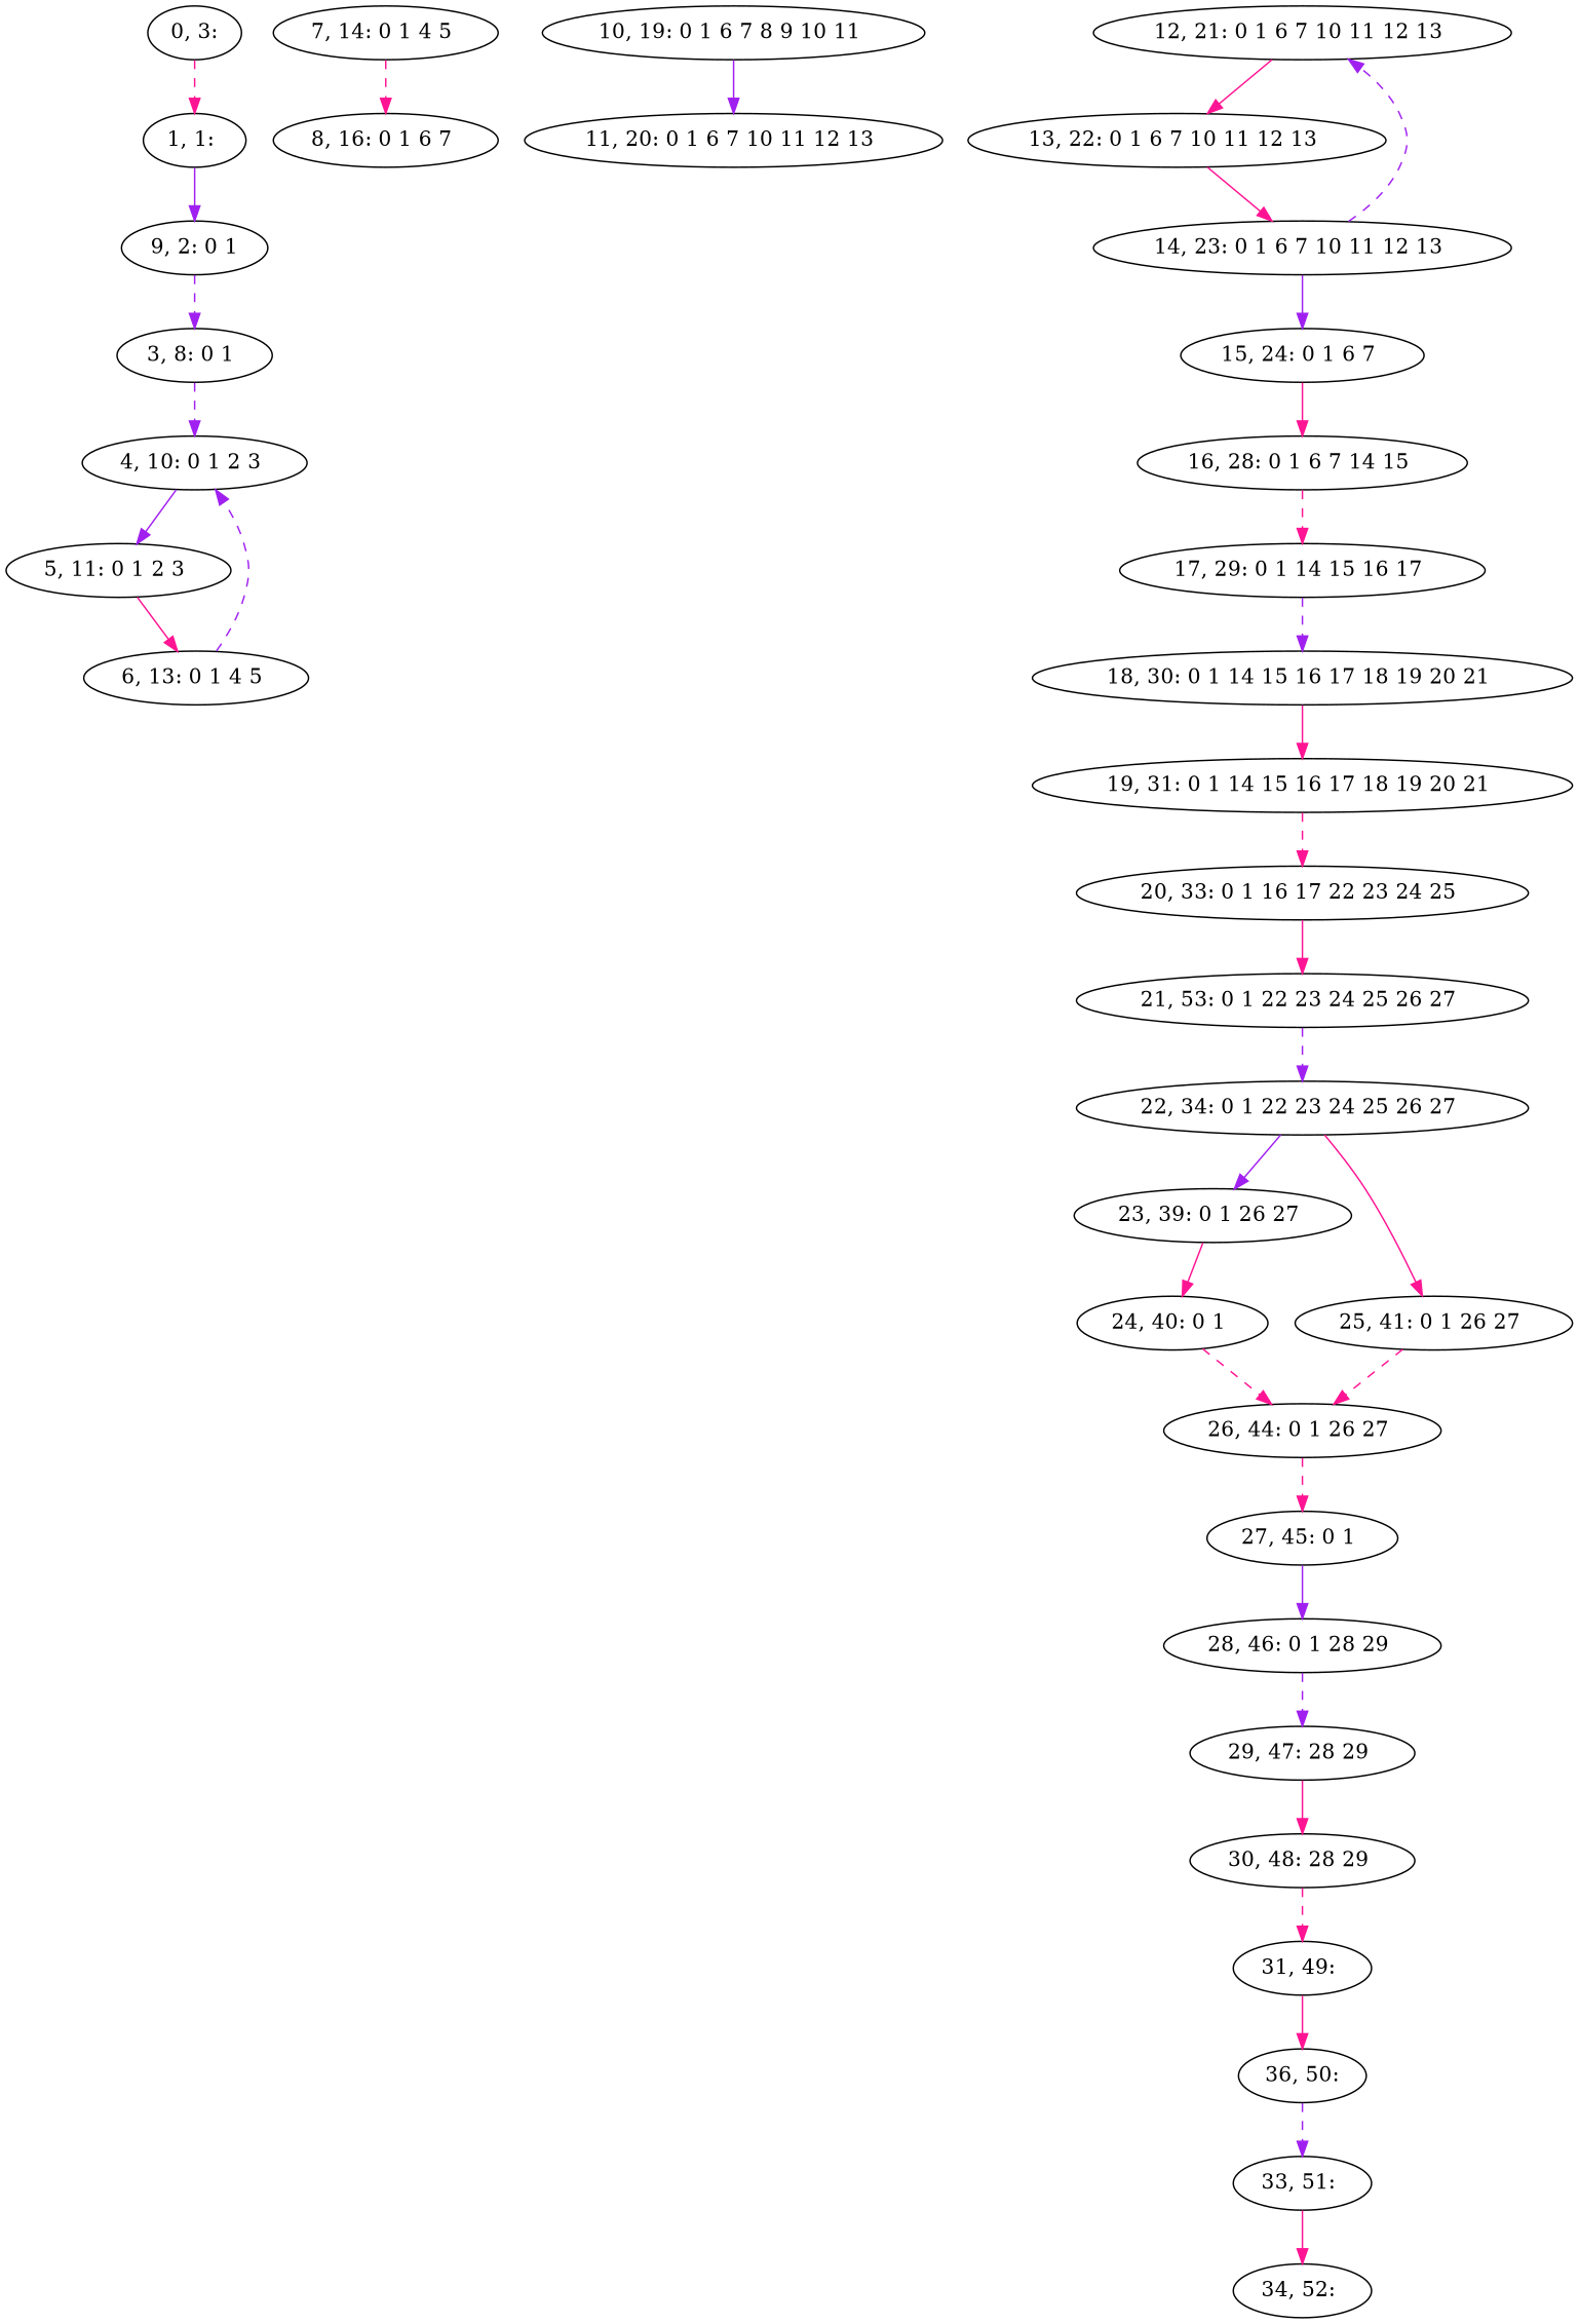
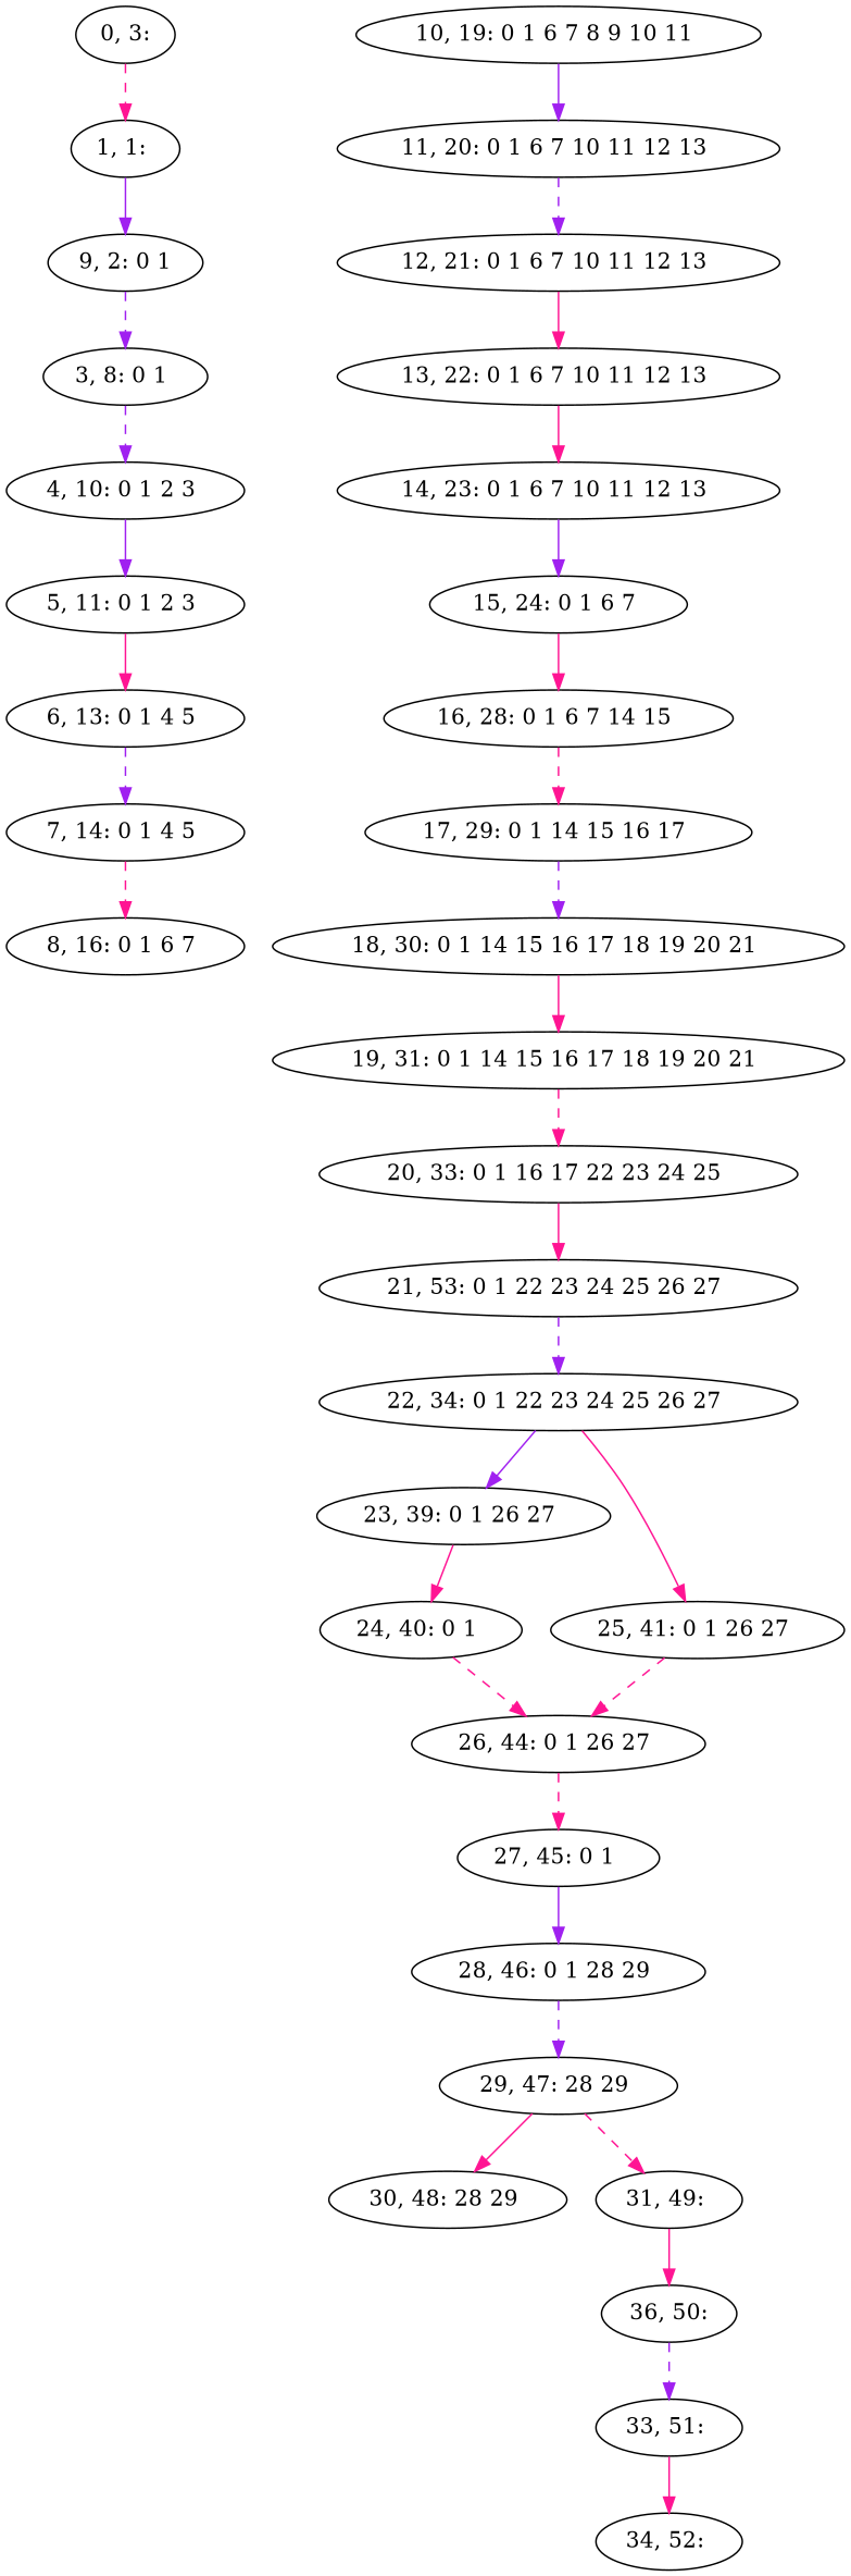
  digraph {
    edge [color=deeppink style=solid]
    n1 [label="0, 3:"]
    n2 [label="1, 1: "]
    n3 [label="9, 2: 0 1"]
    n4 [label="3, 8: 0 1 "]
    n5 [label="4, 10: 0 1 2 3 "]
    n6 [label="5, 11: 0 1 2 3 "]
    n7 [label="6, 13: 0 1 4 5 "]
    n8 [label="7, 14: 0 1 4 5 "]
    n9 [label="8, 16: 0 1 6 7 "]
    n10 [label="10, 19: 0 1 6 7 8 9 10 11 "]
    n11 [label="11, 20: 0 1 6 7 10 11 12 13 "]
    n12 [label="12, 21: 0 1 6 7 10 11 12 13 "]
    n13 [label="13, 22: 0 1 6 7 10 11 12 13 "]
    n14 [label="14, 23: 0 1 6 7 10 11 12 13 "]
    n15 [label="15, 24: 0 1 6 7 "]
    n16 [label="16, 28: 0 1 6 7 14 15 "]
    n17 [label="17, 29: 0 1 14 15 16 17 "]
    n18 [label="18, 30: 0 1 14 15 16 17 18 19 20 21 "]
    n19 [label="19, 31: 0 1 14 15 16 17 18 19 20 21 "]
    n20 [label="20, 33: 0 1 16 17 22 23 24 25 "]
    n21 [label="21, 53: 0 1 22 23 24 25 26 27 "]
    n22 [label="22, 34: 0 1 22 23 24 25 26 27 "]
    n23 [label="23, 39: 0 1 26 27 "]
    n24 [label="25, 41: 0 1 26 27 "]
    n25 [label="24, 40: 0 1 "]
    n26 [label="26, 44: 0 1 26 27 "]
    n27 [label="27, 45: 0 1 "]
    n28 [label="28, 46: 0 1 28 29 "]
    n29 [label="29, 47: 28 29 "]
    n30 [label="30, 48: 28 29 "]
    n31 [label="31, 49: "]
    n32 [label="36, 50:"]
    n33 [label="33, 51: "]
    n34 [label="34, 52: "]
    n1 -> n2 [style=dashed]
    n2 -> n3 [color=purple]
    n3 -> n4 [color=purple style=dashed]
    n4 -> n5 [color=purple style=dashed]
    n5 -> n6 [color=purple]
    n6 -> n7
-   n7 -> n5 [color=purple style=dashed]
+   n7 -> n8 [color=purple style=dashed]
    n8 -> n9 [style=dashed]
    n10 -> n11 [color=purple]
-   n14 -> n12 [color=purple style=dashed]
+   n11 -> n12 [color=purple style=dashed]
    n12 -> n13
    n13 -> n14
    n14 -> n15 [color=purple]
    n15 -> n16
    n16 -> n17 [style=dashed]
    n17 -> n18 [color=purple style=dashed]
    n18 -> n19
    n19 -> n20 [style=dashed]
    n20 -> n21
    n21 -> n22 [color=purple style=dashed]
    n22 -> n23 [color=purple]
    n22 -> n24
    n23 -> n25
    n24 -> n26 [style=dashed]
    n25 -> n26 [style=dashed]
    n26 -> n27 [style=dashed]
    n27 -> n28 [color=purple]
    n28 -> n29 [color=purple style=dashed]
    n29 -> n30
-   n30 -> n31 [style=dashed]
+   n29 -> n31 [style=dashed]
    n31 -> n32
    n32 -> n33 [color=purple style=dashed]
    n33 -> n34
  }
